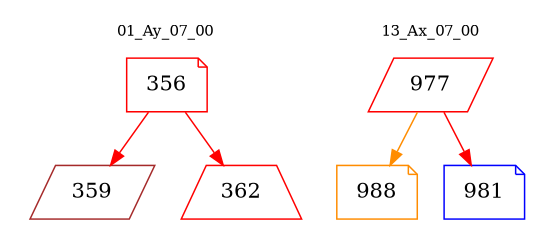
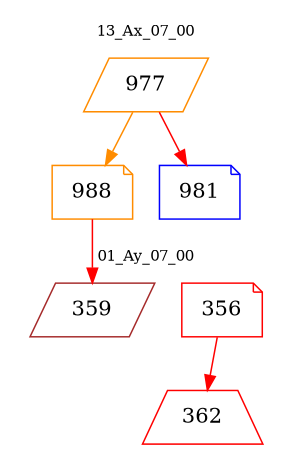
  digraph {
    node [color=red shape=note]
    edge [color=red]
    n1 [label=356]
    n2 [color=brown label=359 shape=parallelogram]
    n3 [label=362 shape=trapezium]
-   n4 [label=977 shape=parallelogram]
+   n4 [color=darkorange label=977 shape=parallelogram]
    n5 [color=darkorange label=988]
    n6 [color=blue label=981]
    subgraph cluster_1 {
      color=white
      fontsize=10
      label="01_Ay_07_00"
      n1
      n2
      n3
    }
    subgraph cluster_2 {
      color=white
      fontsize=10
      label="13_Ax_07_00"
      n4
      n5
      n6
    }
-   n1 -> n2
+   n5 -> n2
    n1 -> n3
    n4 -> n5 [color=darkorange]
    n4 -> n6
  }
